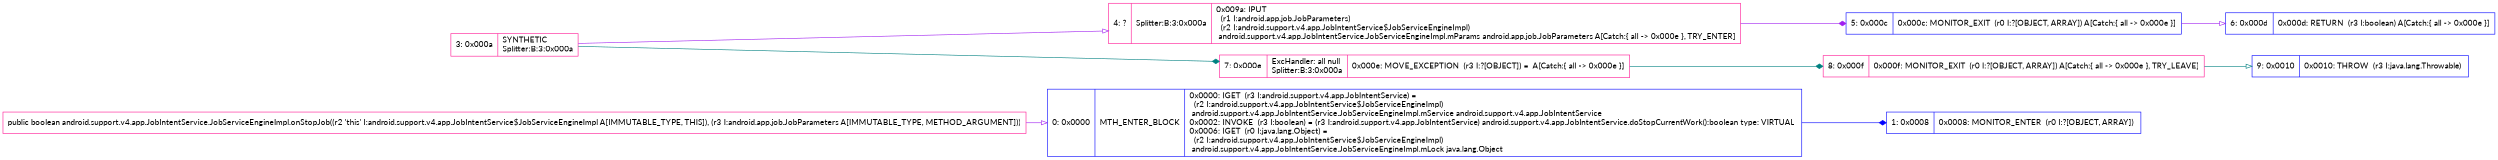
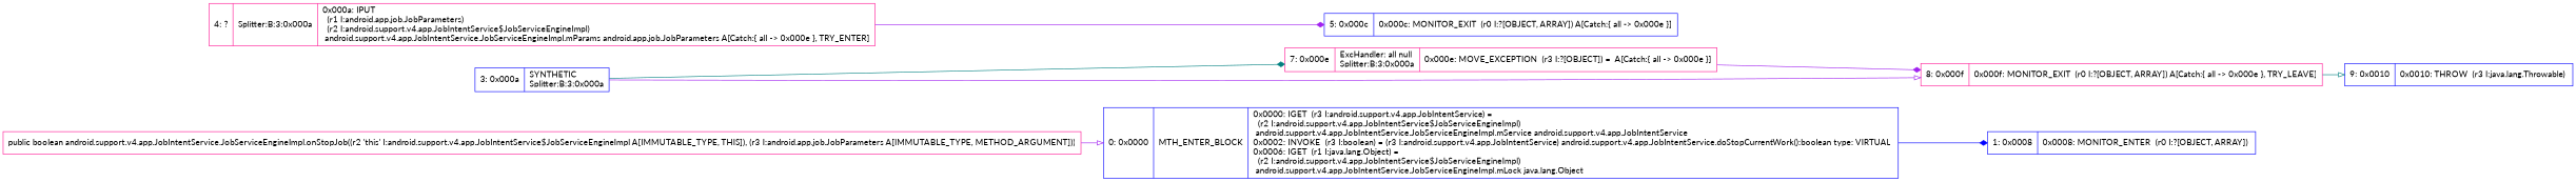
  digraph {
    fontname=Lato
    rankdir=LR
    node [color=blue fontname=Lato shape=record]
    edge [arrowhead=diamond color=purple fontname=Lato]
-   n1 [label="{0\:\ 0x0000|MTH_ENTER_BLOCK\l|0x0000: IGET  (r3 I:android.support.v4.app.JobIntentService) = \l  (r2 I:android.support.v4.app.JobIntentService$JobServiceEngineImpl)\l android.support.v4.app.JobIntentService.JobServiceEngineImpl.mService android.support.v4.app.JobIntentService \l0x0002: INVOKE  (r3 I:boolean) = (r3 I:android.support.v4.app.JobIntentService) android.support.v4.app.JobIntentService.doStopCurrentWork():boolean type: VIRTUAL \l0x0006: IGET  (r0 I:java.lang.Object) = \l  (r2 I:android.support.v4.app.JobIntentService$JobServiceEngineImpl)\l android.support.v4.app.JobIntentService.JobServiceEngineImpl.mLock java.lang.Object \l}"]
+   n1 [label="{0\:\ 0x0000|MTH_ENTER_BLOCK\l|0x0000: IGET  (r3 I:android.support.v4.app.JobIntentService) = \l  (r2 I:android.support.v4.app.JobIntentService$JobServiceEngineImpl)\l android.support.v4.app.JobIntentService.JobServiceEngineImpl.mService android.support.v4.app.JobIntentService \l0x0002: INVOKE  (r3 I:boolean) = (r3 I:android.support.v4.app.JobIntentService) android.support.v4.app.JobIntentService.doStopCurrentWork():boolean type: VIRTUAL \l0x0006: IGET  (r1 I:java.lang.Object) = \l  (r2 I:android.support.v4.app.JobIntentService$JobServiceEngineImpl)\l android.support.v4.app.JobIntentService.JobServiceEngineImpl.mLock java.lang.Object \l}"]
    n2 [label="{1\:\ 0x0008|0x0008: MONITOR_ENTER  (r0 I:?[OBJECT, ARRAY]) \l}"]
-   n3 [color=deeppink label="{3\:\ 0x000a|SYNTHETIC\lSplitter:B:3:0x000a\l}"]
-   n4 [color=deeppink label="{4\:\ ?|Splitter:B:3:0x000a\l|0x009a: IPUT  \l  (r1 I:android.app.job.JobParameters)\l  (r2 I:android.support.v4.app.JobIntentService$JobServiceEngineImpl)\l android.support.v4.app.JobIntentService.JobServiceEngineImpl.mParams android.app.job.JobParameters A[Catch:\{ all \-\> 0x000e \}, TRY_ENTER]\l}"]
+   n3 [label="{3\:\ 0x000a|SYNTHETIC\lSplitter:B:3:0x000a\l}"]
+   n4 [color=deeppink label="{4\:\ ?|Splitter:B:3:0x000a\l|0x000a: IPUT  \l  (r1 I:android.app.job.JobParameters)\l  (r2 I:android.support.v4.app.JobIntentService$JobServiceEngineImpl)\l android.support.v4.app.JobIntentService.JobServiceEngineImpl.mParams android.app.job.JobParameters A[Catch:\{ all \-\> 0x000e \}, TRY_ENTER]\l}"]
    n5 [color=deeppink label="{7\:\ 0x000e|ExcHandler: all null\lSplitter:B:3:0x000a\l|0x000e: MOVE_EXCEPTION  (r3 I:?[OBJECT]) =  A[Catch:\{ all \-\> 0x000e \}]\l}"]
    n6 [label="{5\:\ 0x000c|0x000c: MONITOR_EXIT  (r0 I:?[OBJECT, ARRAY]) A[Catch:\{ all \-\> 0x000e \}]\l}"]
    n7 [color=deeppink label="{8\:\ 0x000f|0x000f: MONITOR_EXIT  (r0 I:?[OBJECT, ARRAY]) A[Catch:\{ all \-\> 0x000e \}, TRY_LEAVE]\l}"]
-   n8 [label="{6\:\ 0x000d|0x000d: RETURN  (r3 I:boolean) A[Catch:\{ all \-\> 0x000e \}]\l}"]
    n9 [label="{9\:\ 0x0010|0x0010: THROW  (r3 I:java.lang.Throwable) \l}"]
    n10 [color=deeppink label="{public boolean android.support.v4.app.JobIntentService.JobServiceEngineImpl.onStopJob((r2 'this' I:android.support.v4.app.JobIntentService$JobServiceEngineImpl A[IMMUTABLE_TYPE, THIS]), (r3 I:android.app.job.JobParameters A[IMMUTABLE_TYPE, METHOD_ARGUMENT])) }"]
    n1 -> n2 [color=blue]
-   n3 -> n4 [arrowhead=onormal]
+   n3 -> n7 [arrowhead=onormal]
    n3 -> n5 [color=teal]
    n4 -> n6
-   n5 -> n7 [color=teal]
-   n6 -> n8 [arrowhead=onormal]
+   n5 -> n7
    n7 -> n9 [arrowhead=onormal color=teal]
    n10 -> n1 [arrowhead=onormal]
  }
